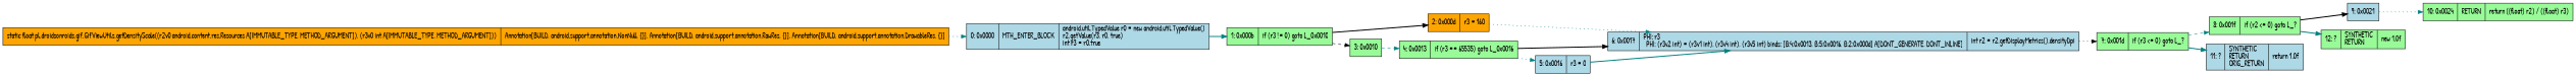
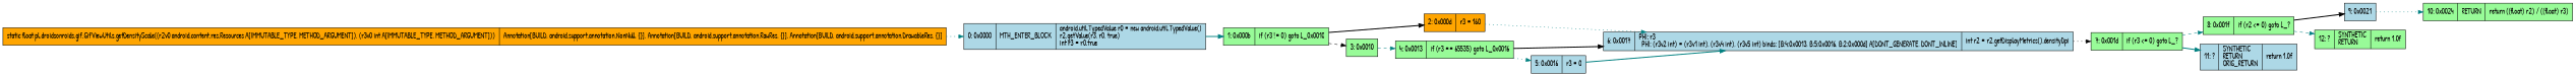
  digraph {
    fontname="Patrick Hand"
    rankdir=LR
    node [fillcolor=palegreen fontname="Patrick Hand" shape=record style=filled]
    edge [color=teal fontname="Patrick Hand" style=bold]
    n1 [fillcolor=lightblue label="{0\:\ 0x0000|MTH_ENTER_BLOCK\l|android.util.TypedValue r0 = new android.util.TypedValue()\lr2.getValue(r3, r0, true)\lint r3 = r0.true\l}"]
    n2 [label="{1\:\ 0x000b|if (r3 != 0) goto L_0x0010\l}"]
    n3 [fillcolor=orange label="{2\:\ 0x000d|r3 = 160\l}"]
    n4 [label="{3\:\ 0x0010}"]
    n5 [fillcolor=lightblue label="{6\:\ 0x0017|PHI: r3 \l  PHI: (r3v2 int) = (r3v1 int), (r3v4 int), (r3v5 int) binds: [B:4:0x0013, B:5:0x0016, B:2:0x000d] A[DONT_GENERATE, DONT_INLINE]\l|int r2 = r2.getDisplayMetrics().densityDpi\l}"]
    n6 [label="{4\:\ 0x0013|if (r3 == 65535) goto L_0x0016\l}"]
    n7 [label="{7\:\ 0x001d|if (r3 \<= 0) goto L_?\l}"]
    n8 [fillcolor=lightblue label="{5\:\ 0x0016|r3 = 0\l}"]
    n9 [label="{8\:\ 0x001f|if (r2 \<= 0) goto L_?\l}"]
    n10 [fillcolor=lightblue label="{11\:\ ?|SYNTHETIC\lRETURN\lORIG_RETURN\l|return 1.0f\l}"]
    n11 [fillcolor=lightblue label="{9\:\ 0x0021}"]
-   n12 [label="{12\:\ ?|SYNTHETIC\lRETURN\l|new 1.0f\l}"]
+   n12 [label="{12\:\ ?|SYNTHETIC\lRETURN\l|return 1.0f\l}"]
    n13 [label="{10\:\ 0x0024|RETURN\l|return ((float) r2) \/ ((float) r3)\l}"]
    n14 [fillcolor=orange label="{static float pl.droidsonroids.gif.GifViewUtils.getDensityScale((r2v0 android.content.res.Resources A[IMMUTABLE_TYPE, METHOD_ARGUMENT]), (r3v0 int A[IMMUTABLE_TYPE, METHOD_ARGUMENT]))  | Annotation[BUILD, android.support.annotation.NonNull, \{\}], Annotation[BUILD, android.support.annotation.RawRes, \{\}], Annotation[BUILD, android.support.annotation.DrawableRes, \{\}]\l}"]
    n1 -> n2
    n2 -> n3 [color=black]
    n2 -> n4 [color=black style=dashed]
    n3 -> n5 [style=dotted]
    n4 -> n6 [style=dashed]
    n5 -> n7 [color=black style=dotted]
    n6 -> n5 [color=black]
    n6 -> n8 [style=dotted]
    n7 -> n9 [style=dashed]
    n7 -> n10
    n8 -> n5
    n9 -> n11 [color=black]
-   n9 -> n12
+   n9 -> n12 [style=dashed]
    n11 -> n13 [style=dotted]
    n14 -> n1 [style=dotted]
  }
